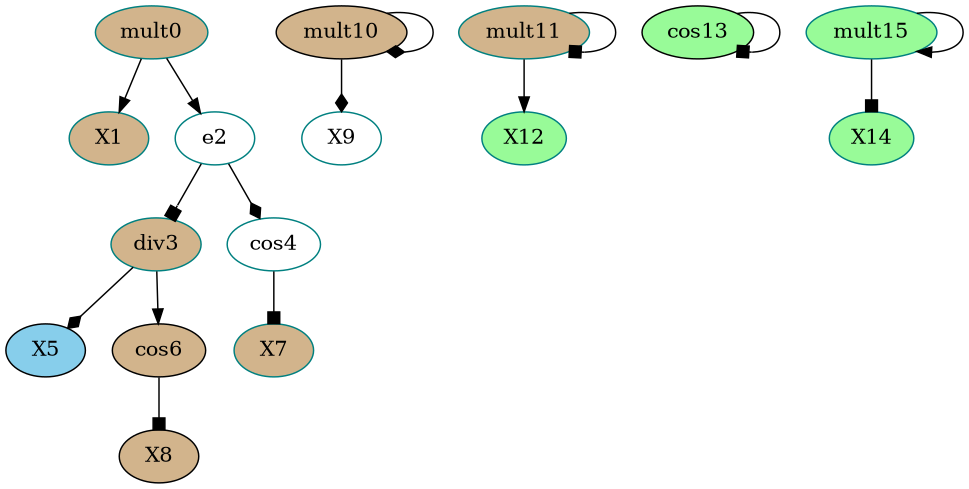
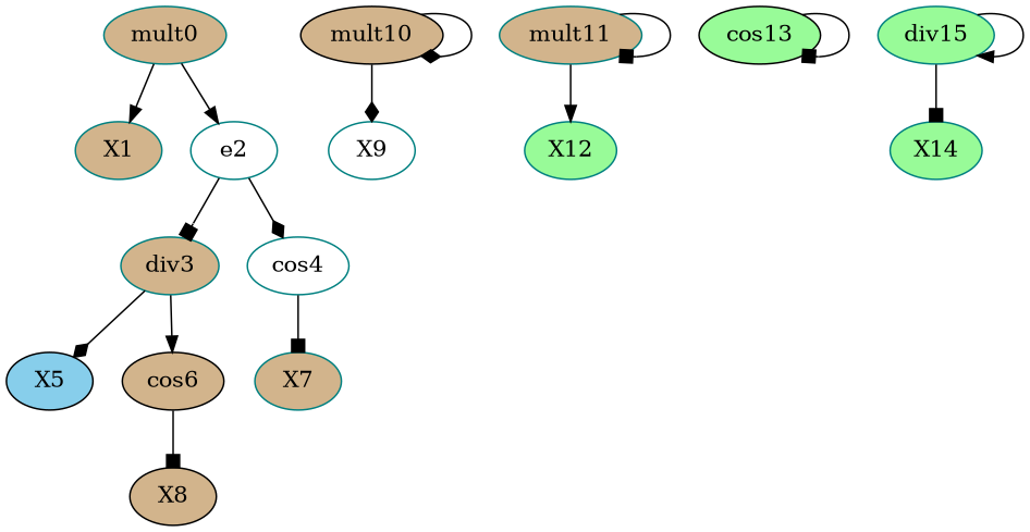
  digraph {
    node [color=teal fillcolor=tan style=filled]
    edge [arrowhead=box]
    mult0
    X1
    e2 [fillcolor=white]
    div3
    cos4 [fillcolor=white]
    X5 [color=black fillcolor=skyblue]
    cos6 [color=black]
    X7
    X8 [color=black]
    mult10 [color=black]
    X9 [fillcolor=white]
    mult11
    X12 [fillcolor=palegreen]
    cos13 [color=black fillcolor=palegreen]
-   mult15 [fillcolor=palegreen]
+   mult15 [fillcolor=palegreen label=div15]
    X14 [fillcolor=palegreen]
    mult0 -> X1 [arrowhead=normal]
    mult0 -> e2 [arrowhead=normal]
    e2 -> div3
    e2 -> cos4 [arrowhead=diamond]
    div3 -> X5 [arrowhead=diamond]
    div3 -> cos6 [arrowhead=normal]
    cos4 -> X7
    cos6 -> X8
    mult10 -> mult10 [arrowhead=diamond]
    mult10 -> X9 [arrowhead=diamond]
    mult11 -> mult11
    mult11 -> X12 [arrowhead=normal]
    cos13 -> cos13
    mult15 -> mult15 [arrowhead=normal]
    mult15 -> X14
  }
